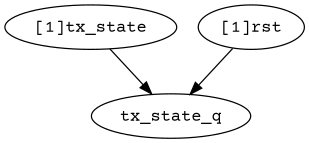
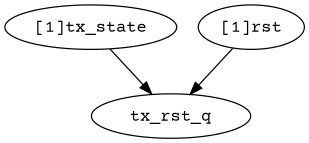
  strict digraph {
    fontname="Courier Prime"
    node [fontname="Courier Prime"]
    edge [fontname="Courier Prime"]
    "[1]tx_state" [complexity=3 importance=0.00408554648953 rank=0.00136184882984]
-   tx_state_q [complexity=0 importance=0.0016882967132 rank=0.0]
+   tx_state_q [complexity=0 importance=0.0016882967132 rank=0.0 label=tx_rst_q]
    "[1]rst" [complexity=1 importance=0.00664335373596 rank=0.00664335373596]
    "[1]tx_state" -> tx_state_q
    "[1]rst" -> tx_state_q
  }
